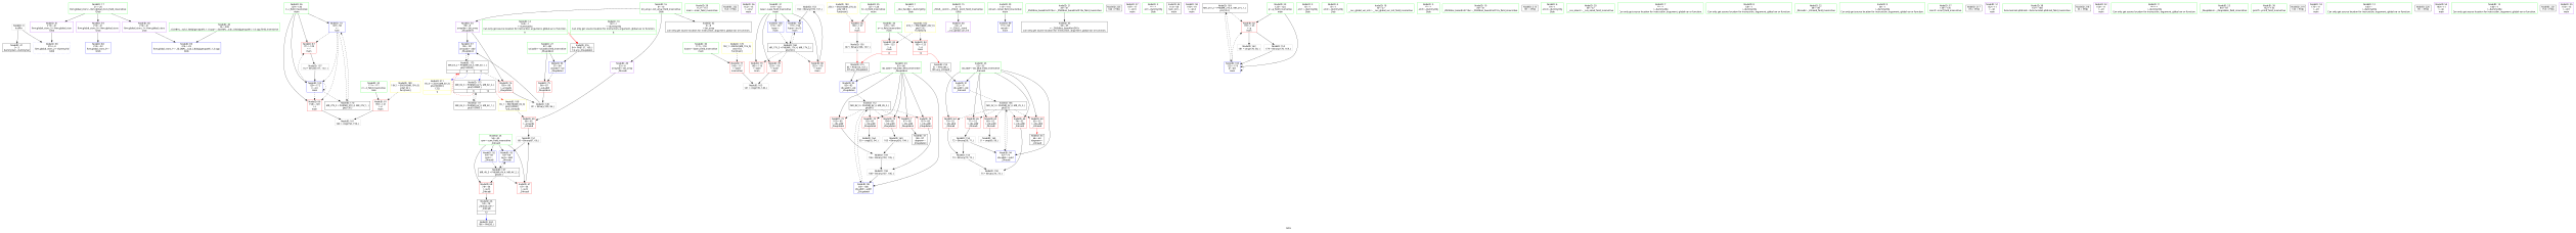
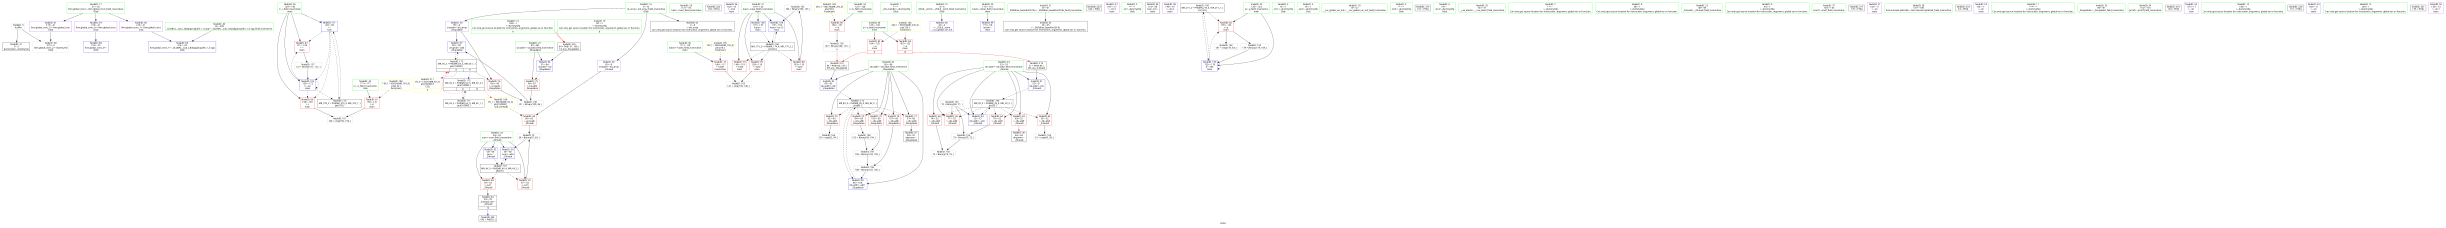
  digraph {
    fontname="Noto Sans"
    label=SVFG
    node [color=green fontname="Noto Sans" shape=record]
    edge [fontname="Noto Sans" style=solid]
    n1 [color=grey label="{NodeID: 0\nNullPtr}"]
    n2 [color=black label="{NodeID: 41\n2\<--3\ndummyVal\<--dummyVal\n}"]
    n3 [color=blue label="{NodeID: 90\n215\<--3\nllvm.global_ctors_2\<--dummyVal\nGlob }" style=dotted]
    n4 [color=yellow label="{NodeID: 180\n19V_1 = ENCHI(MR_19V_0)\npts\{122 \}\nFun[main]}" style=double]
    n5 [color=red label="{NodeID: 81\n159\<--121\n\<--n\nmain\n}"]
    n6 [color=grey label="{NodeID: 161\n160 = cmp(158, 159, )\n}"]
    n7 [color=blue label="{NodeID: 97\n99\<--101\narrayidx\<--add\n_Z6updateii\n}"]
    n8 [color=black label="{NodeID: 173\nMR_6V_2 = PHI(MR_6V_3, MR_6V_1, )\npts\{100000 \}\n|{|<s2>8|<s3>9}}"]
    n9 [color=yellow label="{NodeID: 211\n6V_4 = CSCHI(MR_6V_3)\npts\{100000 \}\nCS[]|{<s0>9}}" style=double]
    n10 [color=black label="{NodeID: 175\nMR_6V_3 = PHI(MR_6V_5, MR_6V_2, )\npts\{100000 \}\n|{|<s1>8|<s2>12}}"]
    n11 [color=red label="{NodeID: 76\n100\<--99\n\<--arrayidx\n_Z6updateii\n}"]
    n12 [color=black label="{NodeID: 171\nMR_6V_2 = PHI(MR_6V_3, MR_6V_1, )\npts\{100000 \}\n}"]
    n13 [color=yellow label="{NodeID: 188\n6V_1 = ENCHI(MR_6V_0)\npts\{100000 \}\nFun[_Z4readi]}" style=double]
    n14 [color=grey label="{NodeID: 149\n101 = Binary(100, 96, )\n}"]
    n15 [label="{NodeID: 14\n169\<--1\n\<--dummyObj\nCan only get source location for instruction, argument, global var or function.|{<s0>9}}"]
    n16 [color=black label="{NodeID: 216\n84 = PHI(137, 169, )\n1st arg _Z6updateii }"]
    n17 [color=blue label="{NodeID: 96\n87\<--84\nval.addr\<--val\n_Z6updateii\n}"]
    n18 [color=red label="{NodeID: 75\n96\<--87\n\<--val.addr\n_Z6updateii\n}"]
    n19 [label="{NodeID: 28\n112\<--113\nmain\<--main_field_insensitive\n}"]
    n20 [color=black label="{NodeID: 42\n9\<--8\n\<--bit_array\nCan only get source location for instruction, argument, global var or function.}"]
    n21 [color=black label="{NodeID: 222\n163 = PHI()\n}"]
    n22 [color=purple label="{NodeID: 56\n162\<--15\n\<--.str.2\nmain\n}"]
    n23 [color=grey label="{NodeID: 153\n194 = Binary(193, 137, )\n}"]
    n24 [color=blue label="{NodeID: 104\n119\<--194\nkase\<--inc13\nmain\n}"]
    n25 [color=black label="{NodeID: 168\nMR_17V_3 = PHI(MR_17V_4, MR_17V_2, )\npts\{120 \}\n}"]
    n26 [color=red label="{NodeID: 78\n139\<--119\n\<--kase\nmain\n}"]
    n27 [color=red label="{NodeID: 79\n149\<--119\n\<--kase\nmain\n}"]
    n28 [color=red label="{NodeID: 80\n193\<--119\n\<--kase\nmain\n}"]
    n29 [color=red label="{NodeID: 70\n92\<--85\n\<--idx.addr\n_Z6updateii\n}"]
    n30 [color=grey label="{NodeID: 164\n93 = cmp(92, 94, )\n}"]
    n31 [color=black label="{NodeID: 167\nMR_4V_3 = PHI(MR_4V_4, MR_4V_2, )\npts\{55 \}\n}"]
    n32 [color=red label="{NodeID: 67\n67\<--54\n\<--sum\n_Z4readi\n}"]
    n33 [color=red label="{NodeID: 68\n78\<--54\n\<--sum\n_Z4readi\n}"]
    n34 [color=blue label="{NodeID: 93\n54\<--68\nsum\<--add\n_Z4readi\n}"]
    n35 [color=grey label="{NodeID: 151\n68 = Binary(67, 66, )\n}"]
    n36 [color=black label="{NodeID: 46\n50\<--78\n_Z4readi_ret\<--\n_Z4readi\n|{<s0>12}}"]
    n37 [color=black label="{NodeID: 224\n186 = PHI(50, )\n}"]
    n38 [color=red label="{NodeID: 84\n185\<--125\n\<--a\nmain\n|{<s0>12}}"]
    n39 [color=black label="{NodeID: 214\n51 = PHI(185, )\n0th arg _Z4readi }"]
    n40 [color=blue label="{NodeID: 91\n52\<--51\nidx.addr\<--idx\n_Z4readi\n}"]
    n41 [color=black label="{NodeID: 166\nMR_2V_3 = PHI(MR_2V_4, MR_2V_2, )\npts\{53 \}\n}"]
    n42 [label="{NodeID: 1\n7\<--1\n__dso_handle\<--dummyObj\nGlob }"]
    n43 [color=blue label="{NodeID: 98\n85\<--108\nidx.addr\<--add1\n_Z6updateii\n}"]
    n44 [color=black label="{NodeID: 172\nMR_8V_3 = PHI(MR_8V_4, MR_8V_2, )\npts\{86 \}\n}"]
    n45 [color=red label="{NodeID: 71\n97\<--85\n\<--idx.addr\n_Z6updateii\n}"]
    n46 [color=red label="{NodeID: 72\n103\<--85\n\<--idx.addr\n_Z6updateii\n}"]
    n47 [color=red label="{NodeID: 73\n104\<--85\n\<--idx.addr\n_Z6updateii\n}"]
    n48 [color=red label="{NodeID: 74\n107\<--85\n\<--idx.addr\n_Z6updateii\n}"]
    n49 [color=black label="{NodeID: 47\n98\<--97\nidxprom\<--\n_Z6updateii\n}"]
    n50 [color=grey label="{NodeID: 159\n106 = Binary(103, 105, )\n}"]
    n51 [color=grey label="{NodeID: 160\n105 = Binary(58, 104, )\n}"]
    n52 [color=grey label="{NodeID: 158\n108 = Binary(107, 106, )\n}"]
    n53 [label="{NodeID: 15\n4\<--6\n_ZStL8__ioinit\<--_ZStL8__ioinit_field_insensitive\nGlob }"]
    n54 [color=purple label="{NodeID: 48\n32\<--4\n\<--_ZStL8__ioinit\n__cxx_global_var_init\n}"]
    n55 [label="{NodeID: 29\n115\<--116\nretval\<--retval_field_insensitive\nmain\n}"]
    n56 [color=blue label="{NodeID: 99\n115\<--58\nretval\<--\nmain\n}"]
    n57 [color=black label="{NodeID: 43\n34\<--35\n\<--_ZNSt8ios_base4InitD1Ev\nCan only get source location for instruction, argument, global var or function.}"]
    n58 [color=black label="{NodeID: 223\n184 = PHI()\n}"]
    n59 [color=purple label="{NodeID: 57\n187\<--17\n\<--.str.3\nmain\n}"]
    n60 [color=grey label="{NodeID: 154\n73 = Binary(70, 72, )\n}"]
    n61 [color=grey label="{NodeID: 150\n75 = Binary(74, 73, )\n}"]
    n62 [color=blue label="{NodeID: 94\n52\<--75\nidx.addr\<--sub1\n_Z4readi\n}"]
    n63 [color=grey label="{NodeID: 165\n141 = cmp(139, 140, )\n}"]
    n64 [color=red label="{NodeID: 85\n166\<--127\n\<--b\nmain\n}"]
    n65 [color=grey label="{NodeID: 156\n167 = Binary(166, 137, )\n|{<s0>9}}"]
    n66 [color=black label="{NodeID: 215\n83 = PHI(164, 167, )\n0th arg _Z6updateii }"]
    n67 [color=blue label="{NodeID: 95\n85\<--83\nidx.addr\<--idx\n_Z6updateii\n}"]
    n68 [label="{NodeID: 2\n11\<--1\n.str\<--dummyObj\nGlob }"]
    n69 [color=yellow label="{NodeID: 182\n23V_1 = ENCHI(MR_23V_0)\npts\{126 \}\nFun[main]}" style=double]
    n70 [color=red label="{NodeID: 83\n164\<--125\n\<--a\nmain\n|{<s0>8}}"]
    n71 [label="{NodeID: 16\n8\<--10\nbit_array\<--bit_array_field_insensitive\nGlob }"]
    n72 [color=purple label="{NodeID: 49\n65\<--8\narrayidx\<--bit_array\n_Z4readi\n}"]
    n73 [color=purple label="{NodeID: 50\n99\<--8\narrayidx\<--bit_array\n_Z6updateii\n}"]
    n74 [color=red label="{NodeID: 69\n66\<--65\n\<--arrayidx\n_Z4readi\n}"]
    n75 [label="{NodeID: 30\n117\<--118\nkases\<--kases_field_insensitive\nmain\n}"]
    n76 [color=red label="{NodeID: 77\n140\<--117\n\<--kases\ninsensitive\n}"]
    n77 [color=black label="{NodeID: 44\n114\<--58\nmain_ret\<--\nmain\n}"]
    n78 [color=purple label="{NodeID: 58\n190\<--19\n\<--.str.4\nmain\n}"]
    n79 [color=grey label="{NodeID: 155\n72 = Binary(58, 71, )\n}"]
    n80 [color=black label="{NodeID: 169\nMR_21V_2 = PHI(MR_21V_4, MR_21V_1, )\npts\{124 \}\n}"]
    n81 [color=red label="{NodeID: 82\n178\<--123\n\<--p\nmain\n}"]
    n82 [color=blue label="{NodeID: 103\n123\<--179\np\<--dec\nmain\n}"]
    n83 [color=grey label="{NodeID: 162\n181 = cmp(178, 58, )\n}"]
    n84 [color=grey label="{NodeID: 152\n179 = Binary(178, 169, )\n}"]
    n85 [color=red label="{NodeID: 86\n158\<--129\n\<--i\nmain\n}"]
    n86 [label="{NodeID: 3\n13\<--1\n.str.1\<--dummyObj\nGlob }"]
    n87 [color=yellow label="{NodeID: 183\n25V_1 = ENCHI(MR_25V_0)\npts\{128 \}\nFun[main]}" style=double]
    n88 [color=blue label="{NodeID: 100\n119\<--137\nkase\<--\nmain\n}"]
    n89 [label="{NodeID: 17\n21\<--25\nllvm.global_ctors\<--llvm.global_ctors_field_insensitive\nGlob }"]
    n90 [color=purple label="{NodeID: 59\n213\<--21\nllvm.global_ctors_0\<--llvm.global_ctors\nGlob }"]
    n91 [color=purple label="{NodeID: 60\n214\<--21\nllvm.global_ctors_1\<--llvm.global_ctors\nGlob }"]
    n92 [color=purple label="{NodeID: 61\n215\<--21\nllvm.global_ctors_2\<--llvm.global_ctors\nGlob }"]
    n93 [color=blue label="{NodeID: 88\n213\<--22\nllvm.global_ctors_0\<--\nGlob }"]
    n94 [color=blue label="{NodeID: 89\n214\<--23\nllvm.global_ctors_1\<--_GLOBAL__sub_I_Balajiganapathi_1_0.cpp\nGlob }"]
    n95 [label="{NodeID: 31\n119\<--120\nkase\<--kase_field_insensitive\nmain\n}"]
    n96 [color=black label="{NodeID: 45\n64\<--63\nidxprom\<--\n_Z4readi\n}"]
    n97 [color=black label="{NodeID: 170\nMR_27V_2 = PHI(MR_27V_4, MR_27V_1, )\npts\{130 \}\n}"]
    n98 [color=blue label="{NodeID: 101\n129\<--58\ni\<--\nmain\n}"]
    n99 [color=red label="{NodeID: 87\n171\<--129\n\<--i\nmain\n}"]
    n100 [color=blue label="{NodeID: 102\n129\<--172\ni\<--inc\nmain\n}"]
    n101 [color=grey label="{NodeID: 157\n172 = Binary(171, 137, )\n}"]
    n102 [label="{NodeID: 4\n15\<--1\n.str.2\<--dummyObj\nGlob }"]
    n103 [label="{NodeID: 18\n26\<--27\n__cxx_global_var_init\<--__cxx_global_var_init_field_insensitive\n}"]
    n104 [label="{NodeID: 32\n121\<--122\nn\<--n_field_insensitive\nmain\n}"]
    n105 [label="{NodeID: 5\n17\<--1\n.str.3\<--dummyObj\nGlob }"]
-   n106 [label="{NodeID: 19\n30\<--31\n_ZNSt8ios_base4InitC1Ev\<--_ZNSt8ios_base4InitC1Ev_field_insensitive\n}"]
    n107 [label="{NodeID: 33\n123\<--124\np\<--p_field_insensitive\nmain\n}"]
    n108 [color=black label="{NodeID: 213\n191 = PHI()\n}"]
    n109 [label="{NodeID: 6\n19\<--1\n.str.4\<--dummyObj\nGlob }"]
    n110 [label="{NodeID: 20\n36\<--37\n__cxa_atexit\<--__cxa_atexit_field_insensitive\n}"]
    n111 [label="{NodeID: 34\n125\<--126\na\<--a_field_insensitive\nmain\n}"]
    n112 [color=red label="{NodeID: 62\n60\<--52\n\<--idx.addr\n_Z4readi\n}"]
    n113 [color=red label="{NodeID: 63\n63\<--52\n\<--idx.addr\n_Z4readi\n}"]
    n114 [color=red label="{NodeID: 64\n70\<--52\n\<--idx.addr\n_Z4readi\n}"]
    n115 [color=red label="{NodeID: 65\n71\<--52\n\<--idx.addr\n_Z4readi\n}"]
    n116 [color=red label="{NodeID: 66\n74\<--52\n\<--idx.addr\n_Z4readi\n}"]
    n117 [color=grey label="{NodeID: 163\n61 = cmp(60, 58, )\n}"]
    n118 [label="{NodeID: 7\n22\<--1\n\<--dummyObj\nCan only get source location for instruction, argument, global var or function.}"]
    n119 [label="{NodeID: 21\n35\<--41\n_ZNSt8ios_base4InitD1Ev\<--_ZNSt8ios_base4InitD1Ev_field_insensitive\n}"]
    n120 [label="{NodeID: 35\n127\<--128\nb\<--b_field_insensitive\nmain\n}"]
    n121 [label="{NodeID: 8\n58\<--1\n\<--dummyObj\nCan only get source location for instruction, argument, global var or function.}"]
    n122 [label="{NodeID: 22\n48\<--49\n_Z4readi\<--_Z4readi_field_insensitive\n}"]
    n123 [label="{NodeID: 36\n129\<--130\ni\<--i_field_insensitive\nmain\n}"]
    n124 [color=blue label="{NodeID: 92\n54\<--58\nsum\<--\n_Z4readi\n}"]
    n125 [label="{NodeID: 9\n94\<--1\n\<--dummyObj\nCan only get source location for instruction, argument, global var or function.}"]
    n126 [label="{NodeID: 23\n52\<--53\nidx.addr\<--idx.addr_field_insensitive\n_Z4readi\n}"]
    n127 [label="{NodeID: 37\n134\<--135\nscanf\<--scanf_field_insensitive\n}"]
    n128 [color=black label="{NodeID: 217\n176 = PHI()\n}"]
    n129 [color=purple label="{NodeID: 51\n132\<--11\n\<--.str\nmain\n}"]
    n130 [label="{NodeID: 10\n137\<--1\n\<--dummyObj\nCan only get source location for instruction, argument, global var or function.|{<s0>8}}"]
    n131 [label="{NodeID: 24\n54\<--55\nsum\<--sum_field_insensitive\n_Z4readi\n}"]
    n132 [label="{NodeID: 38\n147\<--148\nllvm.memset.p0i8.i64\<--llvm.memset.p0i8.i64_field_insensitive\n}"]
    n133 [color=black label="{NodeID: 218\n33 = PHI()\n}"]
    n134 [color=purple label="{NodeID: 52\n154\<--11\n\<--.str\nmain\n}"]
    n135 [label="{NodeID: 11\n144\<--1\n\<--dummyObj\nCan only get source location for instruction, argument, global var or function.}"]
    n136 [label="{NodeID: 25\n80\<--81\n_Z6updateii\<--_Z6updateii_field_insensitive\n}"]
    n137 [label="{NodeID: 39\n152\<--153\nprintf\<--printf_field_insensitive\n}"]
    n138 [color=black label="{NodeID: 219\n133 = PHI()\n}"]
    n139 [color=purple label="{NodeID: 53\n175\<--11\n\<--.str\nmain\n}"]
    n140 [color=yellow label="{NodeID: 178\n15V_1 = ENCHI(MR_15V_0)\npts\{118 \}\nFun[main]}" style=double]
    n141 [label="{NodeID: 12\n145\<--1\n\<--dummyObj\nCan only get source location for instruction, argument, global var or function.}"]
    n142 [label="{NodeID: 26\n85\<--86\nidx.addr\<--idx.addr_field_insensitive\n_Z6updateii\n}"]
    n143 [label="{NodeID: 40\n23\<--209\n_GLOBAL__sub_I_Balajiganapathi_1_0.cpp\<--_GLOBAL__sub_I_Balajiganapathi_1_0.cpp_field_insensitive\n}"]
    n144 [color=black label="{NodeID: 220\n151 = PHI()\n}"]
    n145 [color=purple label="{NodeID: 54\n183\<--11\n\<--.str\nmain\n}"]
    n146 [label="{NodeID: 13\n146\<--1\n\<--dummyObj\nCan only get source location for instruction, argument, global var or function.}"]
    n147 [label="{NodeID: 27\n87\<--88\nval.addr\<--val.addr_field_insensitive\n_Z6updateii\n}"]
    n148 [color=black label="{NodeID: 221\n155 = PHI()\n}"]
    n149 [color=purple label="{NodeID: 55\n150\<--13\n\<--.str.1\nmain\n}"]
    n1 -> n2
    n1 -> n3
    n4 -> n5 [style=dashed]
    n5 -> n6
    n7 -> n8 [style=dashed]
    n8 -> n7 [style=dashed]
    n8 -> n9 [color=blue style=dashed tailport=s2]
    n8 -> n10 [color=blue style=dashed tailport=s3]
    n8 -> n11 [style=dashed]
    n9 -> n8 [color=red style=dashed tailport=s0]
    n10 -> n8 [color=red style=dashed tailport=s1]
    n10 -> n12 [style=dashed]
    n10 -> n13 [color=red style=dashed tailport=s2]
    n11 -> n14
    n12 -> n10 [style=dashed]
    n13 -> n74 [style=dashed]
    n14 -> n7
    n15 -> n16 [color=red tailport=s0]
    n16 -> n17
    n17 -> n18 [style=dashed]
    n18 -> n14
    n23 -> n24
    n24 -> n25 [style=dashed]
    n25 -> n24 [style=dashed]
    n25 -> n26 [style=dashed]
    n25 -> n27 [style=dashed]
    n25 -> n28 [style=dashed]
    n26 -> n63
    n28 -> n23
    n29 -> n30
    n31 -> n32 [style=dashed]
    n31 -> n33 [style=dashed]
    n31 -> n34 [style=dashed]
    n32 -> n35
    n33 -> n36
    n34 -> n31 [style=dashed]
    n35 -> n34
    n36 -> n37 [color=blue tailport=s0]
    n38 -> n39 [color=red tailport=s0]
    n39 -> n40
    n40 -> n41 [style=dashed]
    n41 -> n62 [style=dashed]
    n41 -> n112 [style=dashed]
    n41 -> n113 [style=dashed]
    n41 -> n114 [style=dashed]
    n41 -> n115 [style=dashed]
    n41 -> n116 [style=dashed]
    n43 -> n44 [style=dashed]
    n44 -> n29 [style=dashed]
    n44 -> n43 [style=dashed]
    n44 -> n45 [style=dashed]
    n44 -> n46 [style=dashed]
    n44 -> n47 [style=dashed]
    n44 -> n48 [style=dashed]
    n45 -> n49
    n46 -> n50
    n47 -> n51
    n48 -> n52
    n50 -> n52
    n51 -> n50
    n52 -> n43
    n53 -> n54
    n55 -> n56
    n60 -> n61
    n62 -> n41 [style=dashed]
    n64 -> n65
    n65 -> n66 [color=red tailport=s0]
    n66 -> n67
    n67 -> n44 [style=dashed]
    n69 -> n38 [style=dashed]
    n69 -> n70 [style=dashed]
    n70 -> n66 [color=red tailport=s0]
    n71 -> n20
    n71 -> n72
    n71 -> n73
    n72 -> n74
    n73 -> n7
    n73 -> n11
    n74 -> n35
    n75 -> n76
    n76 -> n63
    n79 -> n60
    n79 -> n62
    n80 -> n81 [style=dashed]
    n80 -> n82 [style=dashed]
    n81 -> n83
    n81 -> n84
    n82 -> n80 [style=dashed]
    n82 -> n81 [style=dashed]
    n82 -> n82 [style=dashed]
    n84 -> n82
    n85 -> n6
    n87 -> n64 [style=dashed]
    n88 -> n25 [style=dashed]
    n89 -> n90
    n89 -> n91
    n89 -> n92
    n90 -> n93
    n91 -> n94
    n92 -> n3
    n95 -> n24
    n95 -> n26
    n95 -> n27
    n95 -> n28
    n95 -> n88
    n97 -> n98 [style=dashed]
    n98 -> n85 [style=dashed]
    n98 -> n97 [style=dashed]
    n98 -> n99 [style=dashed]
    n98 -> n100 [style=dashed]
    n99 -> n101
    n100 -> n85 [style=dashed]
    n100 -> n97 [style=dashed]
    n100 -> n99 [style=dashed]
    n100 -> n100 [style=dashed]
    n101 -> n100
    n104 -> n5
    n107 -> n81
    n107 -> n82
    n111 -> n38
    n111 -> n70
    n112 -> n117
    n113 -> n96 [color=red]
    n114 -> n60
-   n115 -> n79
+   n79 -> n115
    n116 -> n61
    n119 -> n57
    n120 -> n64
    n123 -> n85
    n123 -> n98
    n123 -> n99
    n123 -> n100
    n124 -> n31 [style=dashed]
    n126 -> n40
    n126 -> n62
    n126 -> n112
    n126 -> n113
    n126 -> n114
    n126 -> n115
    n126 -> n116
    n130 -> n16 [color=red tailport=s0]
    n131 -> n32
    n131 -> n33
    n131 -> n34
    n131 -> n124
    n140 -> n76 [style=dashed]
    n142 -> n29
    n142 -> n43
    n142 -> n45
    n142 -> n46
    n142 -> n47
    n142 -> n48
    n142 -> n67
    n143 -> n94
    n147 -> n17
    n147 -> n18
  }
